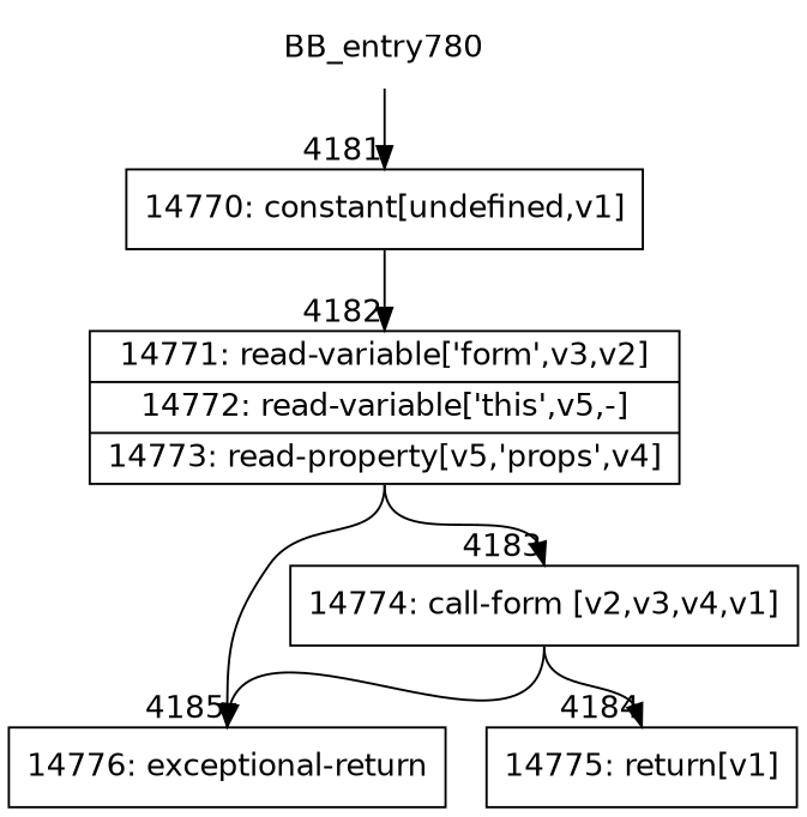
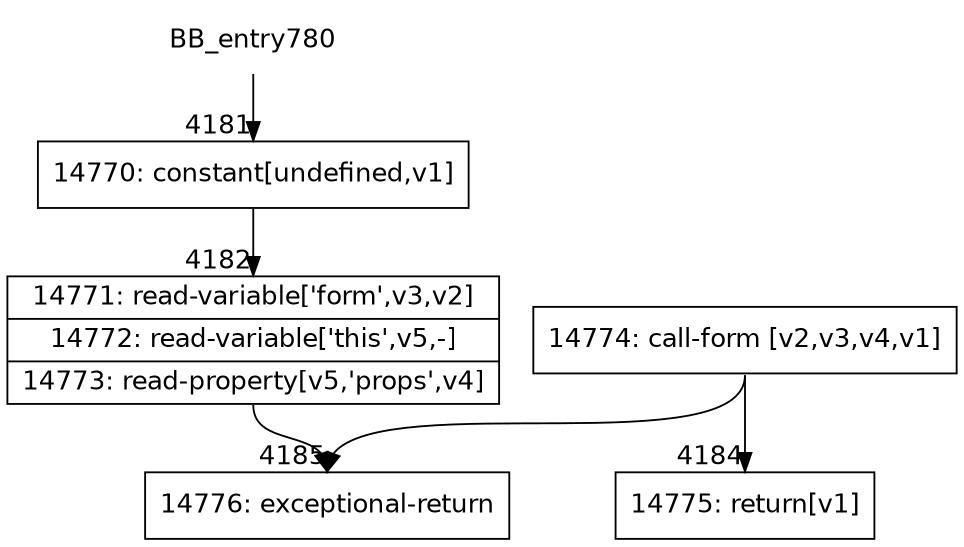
  digraph {
    fontname="DejaVu Sans"
    rankdir=TD
    node [fontname="DejaVu Sans" shape=record]
    edge [fontname="DejaVu Sans" headport=n tailport=s]
    n1 [label=BB_entry780 shape=none]
    n2 [label="{14770: constant[undefined,v1]}"]
    n3 [label="{14771: read-variable['form',v3,v2]|14772: read-variable['this',v5,-]|14773: read-property[v5,'props',v4]}"]
    n4 [label="{14774: call-form [v2,v3,v4,v1]}"]
    n5 [label="{14776: exceptional-return}"]
    n6 [label="{14775: return[v1]}"]
    n1 -> n2 [headlabel="    4181"]
    n2 -> n3 [headlabel="      4182"]
-   n3 -> n4 [headlabel="      4183"]
    n3 -> n5 [color=black headlabel="      4185"]
    n4 -> n5 [color=black]
    n4 -> n6 [headlabel="      4184"]
  }
